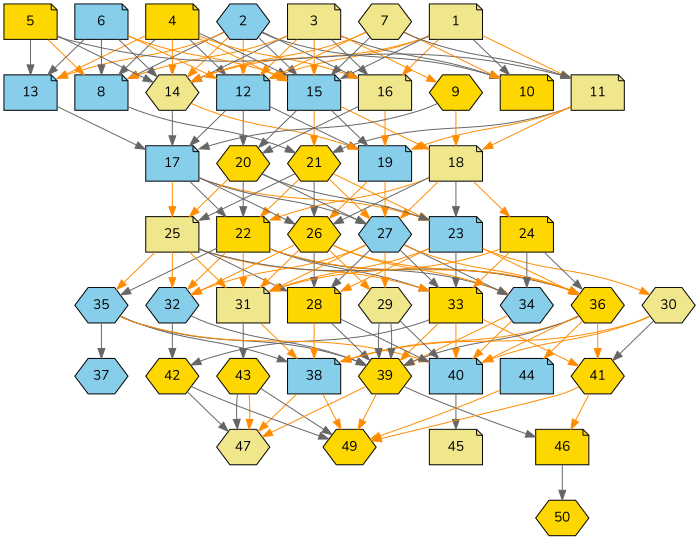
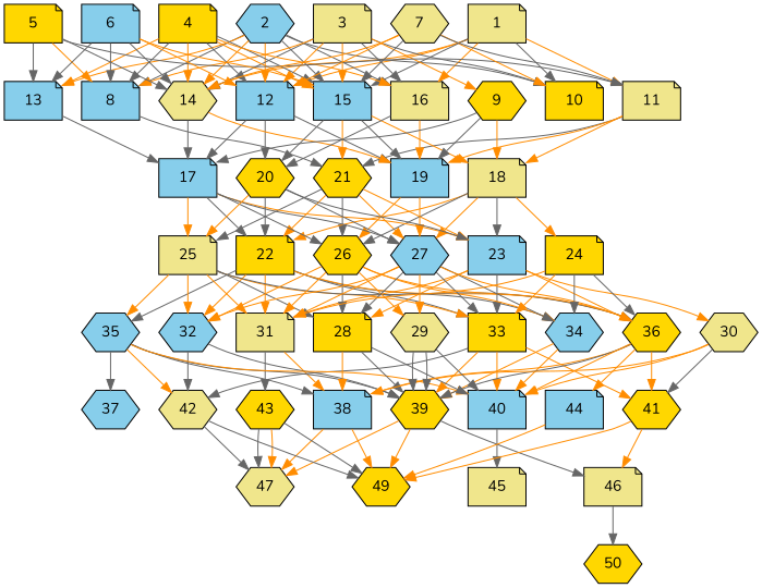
  digraph {
    fontname=Nunito
    node [alpha=0.12 fillcolor=gold fontname=Nunito shape=note style=filled]
    edge [color=darkorange fontname=Nunito]
    1 [alpha=0.15 expect_size=42473472 fillcolor=khaki]
    10 [alpha=0.11 expect_size=15956992]
    11 [alpha=0.04 expect_size=12480512 fillcolor=khaki]
    12 [alpha=0.03 expect_size=48400384 fillcolor=skyblue]
    14 [expect_size=45380608 fillcolor=khaki shape=hexagon]
    15 [alpha=0.02 expect_size=37204992 fillcolor=skyblue]
    16 [alpha=0.01 expect_size=15272960 fillcolor=khaki]
    21 [alpha=0.04 expect_size=11126784 shape=hexagon]
    18 [alpha=0.20 expect_size=27506688 fillcolor=khaki]
    19 [alpha=0.07 expect_size=20287488 fillcolor=skyblue]
    17 [alpha=0.18 expect_size=12505088 fillcolor=skyblue]
    20 [alpha=0.08 expect_size=33011712 shape=hexagon]
    22 [alpha=0.09 expect_size=21513216]
    23 [alpha=0.20 expect_size=27983872 fillcolor=skyblue]
    25 [alpha=0.02 expect_size=35359744 fillcolor=khaki]
    26 [alpha=0.15 expect_size=41041920 shape=hexagon]
    27 [expect_size=42515456 fillcolor=skyblue shape=hexagon]
    24 [expect_size=7314432]
    2 [alpha=0.15 expect_size=25090048 fillcolor=skyblue shape=hexagon]
    8 [alpha=0.17 expect_size=35454976 fillcolor=skyblue]
    13 [alpha=0.11 expect_size=36047872 fillcolor=skyblue]
    3 [alpha=0.04 expect_size=18012160 fillcolor=khaki]
    9 [alpha=0.05 expect_size=25892864 shape=hexagon]
    4 [alpha=0.17 expect_size=10576896]
    5 [alpha=0.11 expect_size=44658688]
    6 [alpha=0.19 expect_size=15887360 fillcolor=skyblue]
    7 [alpha=0.06 expect_size=11169792 fillcolor=khaki shape=hexagon]
    31 [alpha=0.07 expect_size=25624576 fillcolor=khaki]
    32 [alpha=0.10 expect_size=36020224 fillcolor=skyblue shape=hexagon]
    33 [alpha=0.07 expect_size=10846208]
    34 [alpha=0.01 expect_size=10055680 fillcolor=skyblue shape=hexagon]
    35 [alpha=0.09 expect_size=38983680 fillcolor=skyblue shape=hexagon]
    36 [alpha=0.00 expect_size=42675200 shape=hexagon]
    28 [alpha=0.01 expect_size=37923840]
    30 [alpha=0.01 expect_size=6994944 fillcolor=khaki shape=hexagon]
    29 [alpha=0.19 expect_size=37273600 fillcolor=khaki shape=hexagon]
    38 [alpha=0.19 expect_size=12207104 fillcolor=skyblue]
    43 [alpha=0.10 expect_size=7038976 shape=hexagon]
    39 [alpha=0.10 expect_size=14189568 shape=hexagon]
-   42 [alpha=0.09 expect_size=29597696 shape=hexagon]
+   42 [alpha=0.09 expect_size=29597696 fillcolor=khaki shape=hexagon]
    40 [expect_size=11185152 fillcolor=skyblue]
    41 [alpha=0.17 expect_size=13907968 shape=hexagon]
    37 [alpha=0.15 expect_size=31773696 fillcolor=skyblue shape=hexagon]
    44 [expect_size=24222720 fillcolor=skyblue]
    47 [alpha=0.03 expect_size=47567872 fillcolor=khaki shape=hexagon]
    49 [alpha=0.16 expect_size=33538048 shape=hexagon]
-   46 [alpha=0.17 expect_size=47083520]
+   46 [alpha=0.17 expect_size=47083520 fillcolor=khaki]
    45 [alpha=0.07 expect_size=26916864 fillcolor=khaki]
    50 [alpha=0.11 expect_size=9147392 shape=hexagon]
    1 -> 10 [color=gray40]
    1 -> 11
    1 -> 12
    1 -> 14
    1 -> 15 [color=gray40]
    1 -> 16
    11 -> 21 [color=gray40]
    11 -> 18
    11 -> 19
    12 -> 19 [color=gray40]
    12 -> 17 [color=gray40]
    12 -> 20 [color=gray40]
    14 -> 19
    14 -> 17 [color=gray40]
    15 -> 21
    15 -> 18
    15 -> 19 [color=gray40]
    15 -> 20 [color=gray40]
    16 -> 19
    16 -> 20 [color=gray40]
    21 -> 22
    21 -> 23
    21 -> 25 [color=gray40]
    21 -> 26 [color=gray40]
    21 -> 27
    18 -> 22
    18 -> 23 [color=gray40]
    18 -> 26 [color=gray40]
    18 -> 27
    18 -> 24
    19 -> 26
    19 -> 27
    17 -> 22 [color=gray40]
    17 -> 23
    17 -> 25
    17 -> 26 [color=gray40]
    17 -> 27 [color=gray40]
    20 -> 22 [color=gray40]
    20 -> 23 [color=gray40]
    20 -> 25
    20 -> 27 [color=gray40]
    22 -> 31
    22 -> 32
    22 -> 33 [color=gray40]
    22 -> 34 [color=gray40]
    22 -> 35 [color=gray40]
    22 -> 36
    23 -> 31
    23 -> 33 [color=gray40]
    23 -> 36
    23 -> 28
    23 -> 30
    25 -> 31
    25 -> 32
    25 -> 33
    25 -> 35
    25 -> 36 [color=gray40]
    25 -> 28 [color=gray40]
    26 -> 31
    26 -> 32
    26 -> 34
    26 -> 36
    26 -> 28 [color=gray40]
    26 -> 29
    27 -> 31
    27 -> 32
    27 -> 33 [color=gray40]
    27 -> 34 [color=gray40]
    27 -> 36
    27 -> 28 [color=gray40]
    27 -> 29
    24 -> 31
    24 -> 33
    24 -> 34 [color=gray40]
    24 -> 36 [color=gray40]
    2 -> 10 [color=gray40]
    2 -> 12
    2 -> 14
    2 -> 15 [color=gray40]
    2 -> 16 [color=gray40]
    2 -> 8 [color=gray40]
    2 -> 13
    8 -> 21 [color=gray40]
    13 -> 17 [color=gray40]
    3 -> 10 [color=gray40]
    3 -> 12
    3 -> 14 [color=gray40]
    3 -> 15
    3 -> 16 [color=gray40]
    3 -> 8
    3 -> 9
    9 -> 18
+   9 -> 19 [color=gray40]
    9 -> 17 [color=gray40]
    4 -> 12 [color=gray40]
    4 -> 14
    4 -> 15
    4 -> 15 [color=gray40]
    4 -> 16
    4 -> 8 [color=gray40]
    4 -> 13
    5 -> 11 [color=gray40]
    5 -> 14 [color=gray40]
    5 -> 8
    5 -> 13 [color=gray40]
    6 -> 12
    6 -> 14 [color=gray40]
    6 -> 15
    6 -> 8 [color=gray40]
    6 -> 13 [color=gray40]
    7 -> 10
    7 -> 11 [color=gray40]
    7 -> 12
    7 -> 14
    7 -> 15 [color=gray40]
    31 -> 38
    31 -> 43 [color=gray40]
    32 -> 39 [color=gray40]
    32 -> 42 [color=gray40]
    33 -> 39
    33 -> 42 [color=gray40]
    33 -> 40
    33 -> 41
    34 -> 39
    34 -> 40
    35 -> 38 [color=gray40]
    35 -> 39 [color=gray40]
+   35 -> 42
    35 -> 40
    35 -> 37 [color=gray40]
    36 -> 38
    36 -> 39 [color=gray40]
    36 -> 40
    36 -> 41
    36 -> 44
    28 -> 38
    28 -> 39 [color=gray40]
    28 -> 40 [color=gray40]
    30 -> 38
    30 -> 40
    30 -> 41 [color=gray40]
    29 -> 39 [color=gray40]
    29 -> 39 [color=gray40]
    29 -> 40 [color=gray40]
    38 -> 47
    38 -> 49
    43 -> 47 [color=gray40]
    43 -> 47
    43 -> 49 [color=gray40]
    39 -> 47
    39 -> 49
    39 -> 46 [color=gray40]
    42 -> 47 [color=gray40]
    42 -> 49 [color=gray40]
    40 -> 45 [color=gray40]
    41 -> 49
    41 -> 46
    44 -> 49
    46 -> 50 [color=gray40]
  }
